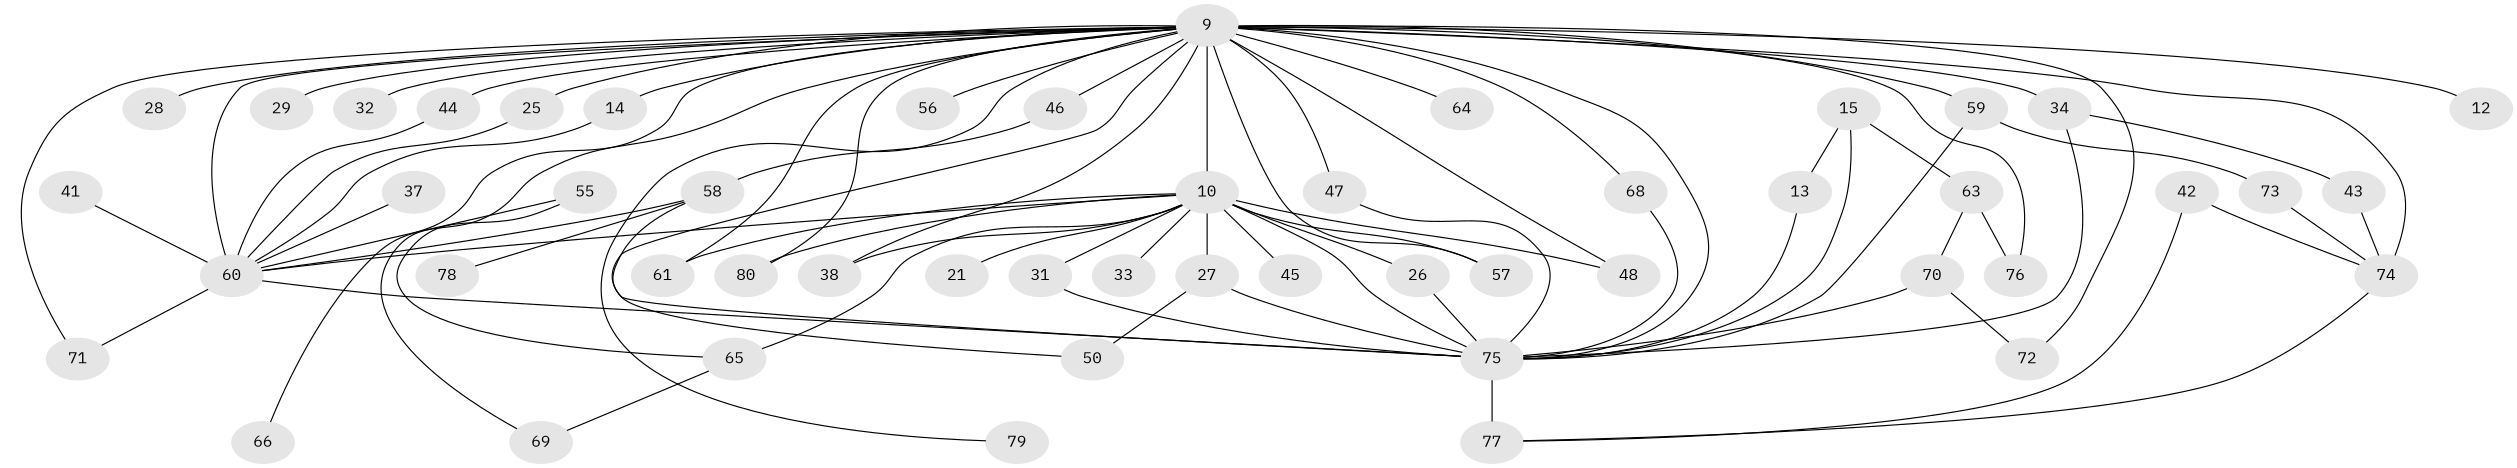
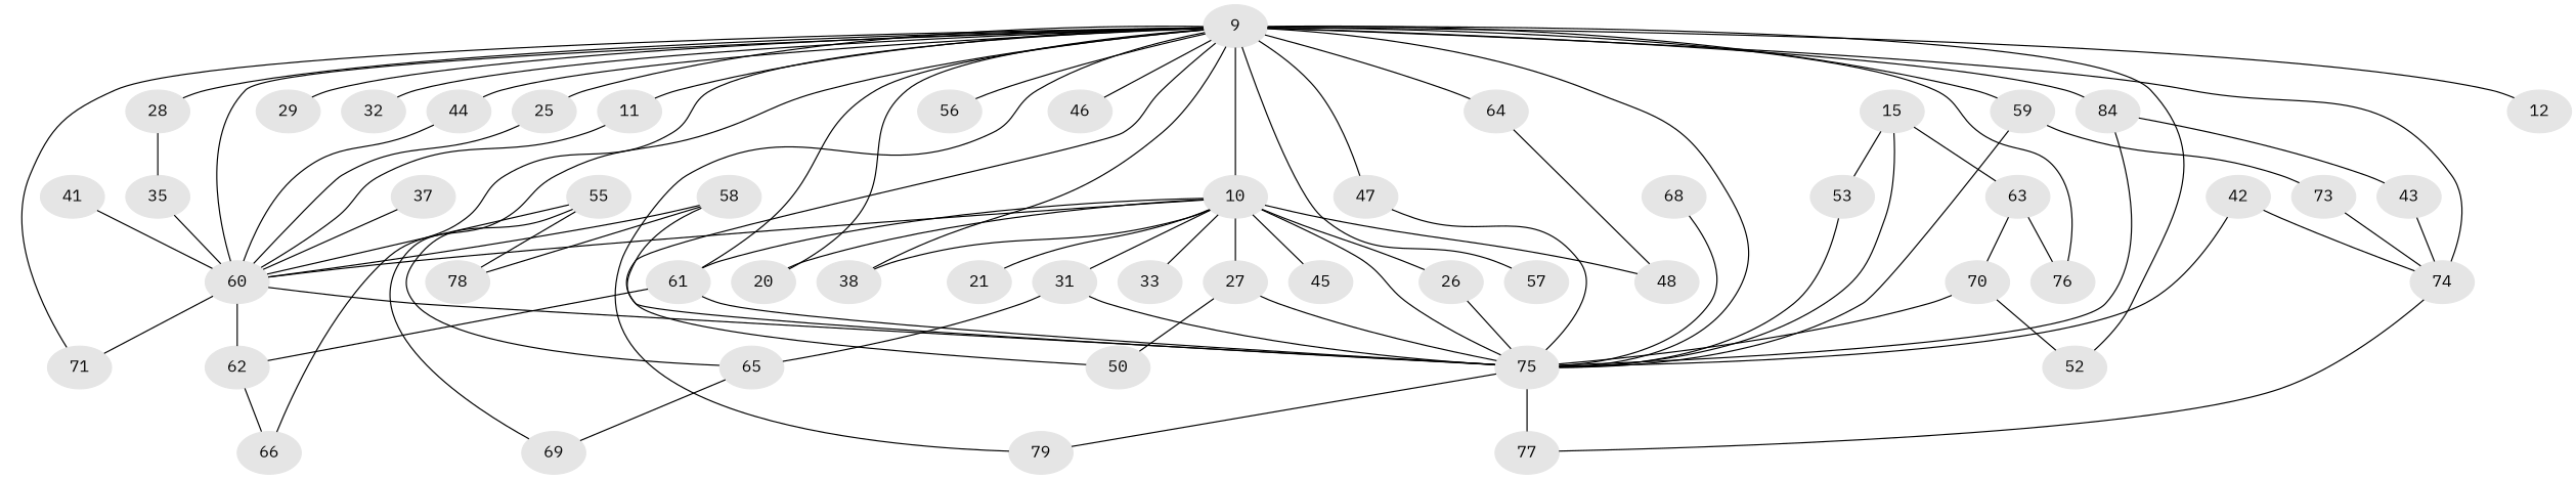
  graph {
    fontname="IBM Plex Mono"
    node [color=gray90 fontname="IBM Plex Mono" style=filled]
    edge [fontname="IBM Plex Mono"]
    9 [super="+5+6"]
    10 [super="+3+2"]
-   11 [label=14]
+   11
    12
-   20 [label=80]
+   20
    25
    28
    29
    32
-   34
+   34 [label=84]
    38
    44
    46
    47
    48
    50
    56
    57
    59 [super="+23+36"]
    60 [super="+49+54"]
    61 [super="+52"]
    64
    66
    68
    69
    71
-   72
+   72 [label=52]
    74 [super="+67"]
    75 [super="+30+4"]
    76
    79
    21
    26
    27 [super="+17"]
    31
    33
    45
    65
+   35
    43
    58 [super="+39"]
    73
+   62
    77 [super="+22+51"]
    42 [super="+19"]
    15
    63
-   53 [label=13]
+   53
    70
    37
    41
    78
    55
    9 -- 10 [weight=9]
    9 -- 11
    9 -- 12 [weight=2]
    9 -- 20
    9 -- 25
    9 -- 28
    9 -- 29
    9 -- 32 [weight=2]
    9 -- 34
    9 -- 38
    9 -- 44
    9 -- 46
    9 -- 47
-   9 -- 48
+   64 -- 48
    9 -- 50
    9 -- 56 [weight=2]
    9 -- 57
    9 -- 59 [weight=4]
    9 -- 60 [weight=8]
    9 -- 61
    9 -- 64 [weight=2]
    9 -- 66
-   9 -- 68
    9 -- 69
    9 -- 71
    9 -- 72
    9 -- 74 [weight=4]
    9 -- 75 [weight=7]
    9 -- 76
    9 -- 79
    10 -- 20
    10 -- 38
    10 -- 48
-   10 -- 57
    10 -- 60 [weight=8]
    10 -- 61 [weight=2]
    10 -- 75 [weight=7]
    10 -- 21 [weight=2]
    10 -- 26
    10 -- 27 [weight=2]
    10 -- 31
    10 -- 33
    10 -- 45 [weight=2]
-   10 -- 65
+   31 -- 65
    11 -- 60
    25 -- 60
+   28 -- 35
    34 -- 75
    34 -- 43
    44 -- 60
-   46 -- 58
    47 -- 75
    59 -- 75
    59 -- 73
    60 -- 71
    60 -- 75 [weight=4]
+   60 -- 62
+   61 -- 75
+   61 -- 62
    68 -- 75
    74 -- 77
+   75 -- 79
    75 -- 77 [weight=3]
    26 -- 75
    27 -- 50
    27 -- 75
    31 -- 75
    65 -- 69
+   35 -- 60
    43 -- 74
    58 -- 60
    58 -- 75 [weight=2]
    58 -- 78
    73 -- 74
+   62 -- 66
    42 -- 74
-   42 -- 77
+   42 -- 75
    15 -- 75 [weight=2]
    15 -- 63
    15 -- 53
    63 -- 76
    63 -- 70
    53 -- 75
    70 -- 72
    70 -- 75
    37 -- 60 [weight=2]
    41 -- 60
    55 -- 60 [weight=2]
    55 -- 65
+   55 -- 78
  }
